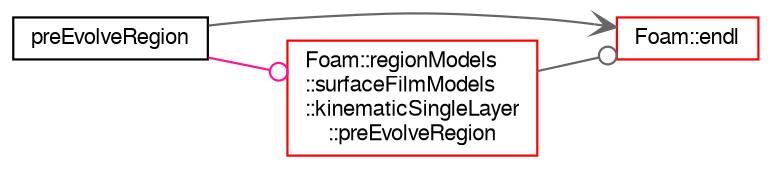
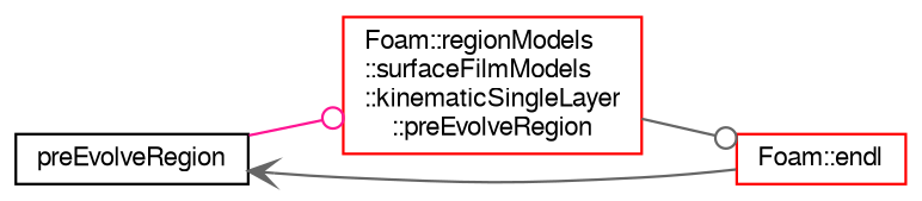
  digraph {
    rankdir=LR
    node [color=red fillcolor=white fontname=FreeSans fontsize=10 shape=record style=filled]
    edge [color=gray40 fontname=FreeSans fontsize=10 labelfontname=FreeSans labelfontsize=10 style=solid arrowhead=odot]
    n1 [color=black fontcolor=black height=0.2 label=preEvolveRegion width=0.4]
    n2 [height=0.2 label="Foam::endl" width=0.4]
    n3 [height=0.2 label="Foam::regionModels\l::surfaceFilmModels\l::kinematicSingleLayer\l::preEvolveRegion" width=0.4]
-   n1 -> n2 [arrowhead=vee]
+   n2 -> n1 [arrowhead=vee]
    n1 -> n3 [color=deeppink]
    n3 -> n2
  }
